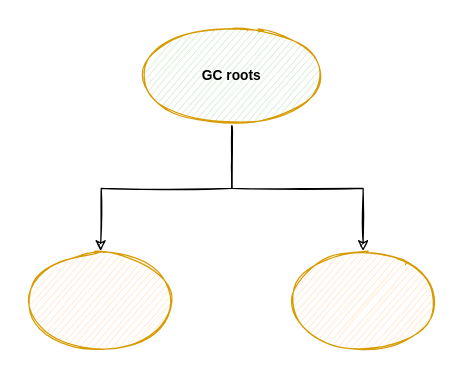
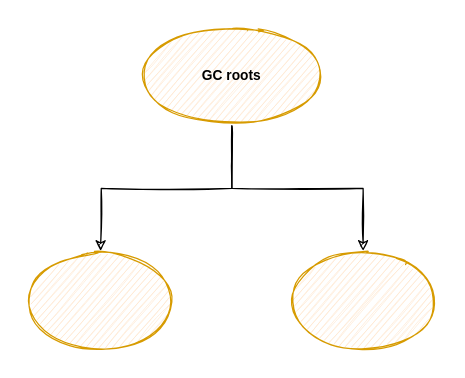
  <mxCell id="0" />
  <mxCell id="1" parent="0" />
  <mxCell id="2" style="edgeStyle=orthogonalEdgeStyle;shape=connector;rounded=0;sketch=1;jumpSize=6;orthogonalLoop=1;jettySize=auto;html=1;shadow=0;labelBackgroundColor=default;fontFamily=Helvetica;fontSize=11;fontColor=default;endArrow=classic;strokeColor=default;strokeWidth=1;exitX=0.5;exitY=1;exitDx=0;exitDy=0;" edge="1" parent="1" source="4"><mxGeometry relative="1" as="geometry"><mxPoint x="80" y="200" as="targetPoint" /></mxGeometry></mxCell>
  <mxCell id="3" style="edgeStyle=orthogonalEdgeStyle;shape=connector;rounded=0;sketch=1;jumpSize=6;orthogonalLoop=1;jettySize=auto;html=1;shadow=0;labelBackgroundColor=default;fontFamily=Helvetica;fontSize=11;fontColor=default;endArrow=classic;strokeColor=default;strokeWidth=1;" edge="1" parent="1" source="4" target="6"><mxGeometry relative="1" as="geometry" /></mxCell>
- <mxCell id="4" value="&lt;b&gt;GC roots&lt;/b&gt;" style="ellipse;whiteSpace=wrap;html=1;rounded=0;shadow=0;glass=0;sketch=1;fontFamily=Helvetica;fontSize=11;fontColor=default;strokeColor=#d79b00;fillColor=#d5e8d4;" vertex="1" parent="1"><mxGeometry x="110" y="20" width="150" height="80" as="geometry" /></mxCell>
+ <mxCell id="4" value="&lt;b&gt;GC roots&lt;/b&gt;" style="ellipse;whiteSpace=wrap;html=1;rounded=0;shadow=0;glass=0;sketch=1;fontFamily=Helvetica;fontSize=11;fontColor=default;strokeColor=#d79b00;fillColor=#ffe6cc;" vertex="1" parent="1"><mxGeometry x="110" y="20" width="150" height="80" as="geometry" /></mxCell>
  <mxCell id="5" value="" style="ellipse;whiteSpace=wrap;html=1;rounded=0;shadow=0;glass=0;sketch=1;fontFamily=Helvetica;fontSize=11;fontColor=default;strokeColor=#d79b00;fillColor=#ffe6cc;" vertex="1" parent="1"><mxGeometry x="20" y="200" width="120" height="80" as="geometry" /></mxCell>
  <mxCell id="6" value="" style="ellipse;whiteSpace=wrap;html=1;rounded=0;shadow=0;glass=0;sketch=1;fontFamily=Helvetica;fontSize=11;fontColor=default;strokeColor=#d79b00;fillColor=#ffe6cc;" vertex="1" parent="1"><mxGeometry x="230" y="200" width="120" height="80" as="geometry" /></mxCell>
